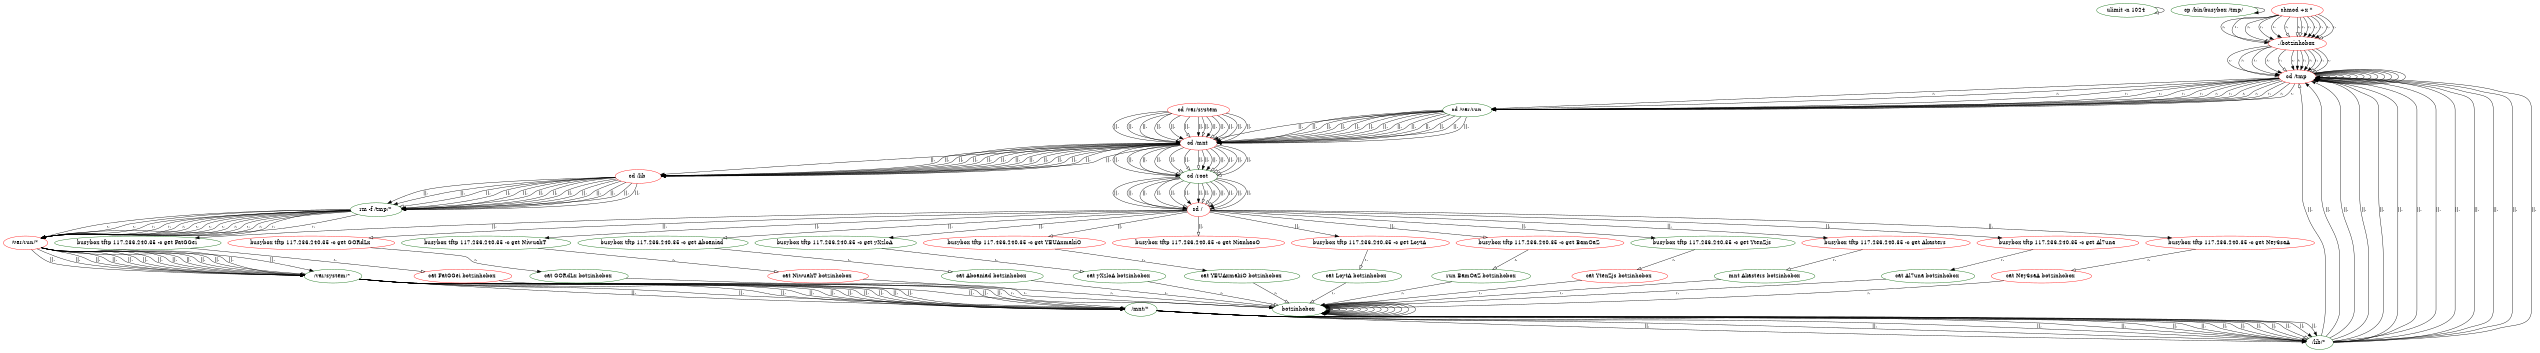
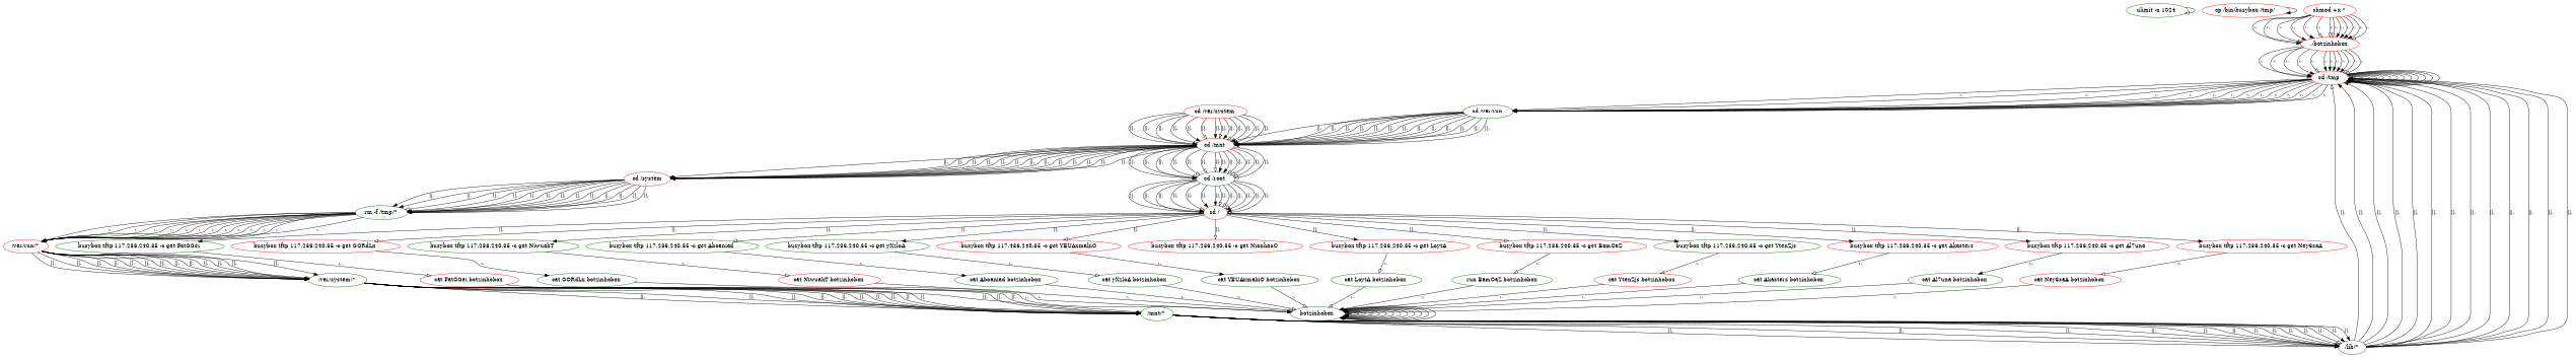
  digraph {
    node [color=darkgreen]
    edge [arrowhead=onormal]
    n1 [label="ulimit -n 1024 "]
-   n2 [label="cp /bin/busybox /tmp/ "]
+   n2 [color=red label="cp /bin/busybox /tmp/ "]
    n3 [color=red label="cd /tmp "]
    n4 [label="cd /var/run "]
    n5 [color=red label="cd /mnt "]
    n6 [color=red label="cd /var/system "]
-   n7 [color=red label="cd /lib "]
+   n7 [color=red label="cd /system"]
    n8 [label="cd /root "]
    n9 [label="rm -f /tmp/* "]
    n10 [color=red label="cd / "]
    n11 [color=red label="/var/run/* "]
    n12 [label="/var/system/* "]
    n13 [label="/mnt/* "]
    n14 [label="/lib/* "]
    n15 [label="busybox tftp 117.236.240.35 -c get FatGGei "]
    n16 [color=red label="busybox tftp 117.236.240.35 -c get GORdLx "]
    n17 [label="busybox tftp 117.236.240.35 -c get NiwuahT "]
    n18 [label="busybox tftp 117.236.240.35 -c get Aboaniad "]
    n19 [label="busybox tftp 117.236.240.35 -c get yXzloA "]
    n20 [color=red label="busybox tftp 117.436.240.35 -c get YEUAxmakiO"]
    n21 [color=red label="busybox tftp 117.236.240.35 -c get NianhaoO "]
    n22 [color=red label="busybox tftp 117.236.240.35 -c get LoytA "]
    n23 [color=red label="busybox tftp 117.236.240.35 -c get BamOaZ "]
    n24 [label="busybox tftp 117.236.240.35 -c get YtenZjs "]
    n25 [color=red label="busybox tftp 117.236.240.35 -c get Akasters "]
    n26 [color=red label="busybox tftp 117.236.240.35 -c get Al7una "]
    n27 [color=red label="busybox tftp 117.236.240.35 -c get Ney6saA "]
    n28 [color=red label="cat FatGGei botzinhobox "]
    n29 [label="cat GORdLx botzinhobox "]
    n30 [color=red label="cat NiwuahT botzinhobox "]
    n31 [label="cat Aboaniad botzinhobox "]
    n32 [label="cat yXzloA botzinhobox "]
    n33 [label="cat YEUAxmakiO botzinhobox "]
    n34 [label="cat LoytA botzinhobox "]
    n35 [label="run BamOaZ botzinhobox"]
    n36 [color=red label="cat YtenZjs botzinhobox "]
-   n37 [label="mnt Akasters botzinhobox"]
+   n37 [label="cat Akasters botzinhobox "]
    n38 [label="cat Al7una botzinhobox "]
    n39 [color=red label="cat Ney6saA botzinhobox "]
    n40 [label="botzinhobox "]
    n41 [color=red label="chmod +x * "]
    n42 [color=red label="./botzinhobox "]
    n1 -> n1
    n2 -> n2 [arrowhead=normal]
    n3 -> n3
    n3 -> n3
    n3 -> n3
    n3 -> n3
    n3 -> n3 [arrowhead=normal]
    n3 -> n3
    n3 -> n3
    n3 -> n3
    n3 -> n3 [arrowhead=normal]
    n3 -> n3 [arrowhead=normal]
    n3 -> n3
    n3 -> n3
    n3 -> n3
    n3 -> n4 [arrowhead=normal label=";,"]
    n3 -> n4 [label=";,"]
    n3 -> n4 [label=";,"]
    n3 -> n4 [label=";,"]
    n3 -> n4 [label=";,"]
    n3 -> n4 [arrowhead=normal label=";,"]
    n3 -> n4 [arrowhead=normal label=";,"]
    n3 -> n4 [arrowhead=normal label=";,"]
    n3 -> n4 [arrowhead=normal label=";,"]
    n3 -> n4 [label=";,"]
    n3 -> n4 [label=";,"]
    n3 -> n4 [label=";,"]
    n3 -> n4 [label=";,"]
    n4 -> n5 [arrowhead=normal label="||,"]
    n4 -> n5 [arrowhead=normal label="||,"]
    n4 -> n5 [arrowhead=normal label="||,"]
    n4 -> n5 [arrowhead=normal label="||,"]
    n4 -> n5 [label="||,"]
    n4 -> n5 [label="||,"]
    n4 -> n5 [arrowhead=normal label="||,"]
    n4 -> n5 [arrowhead=normal label="||,"]
    n4 -> n5 [label="||,"]
    n4 -> n5 [label="||,"]
    n4 -> n5 [label="||,"]
    n4 -> n5 [arrowhead=normal label="||,"]
    n4 -> n5 [arrowhead=normal label="||,"]
    n5 -> n7 [arrowhead=normal label="||,"]
    n5 -> n7 [arrowhead=normal label="||,"]
    n5 -> n7 [label="||,"]
    n5 -> n7 [label="||,"]
    n5 -> n7 [label="||,"]
    n5 -> n7 [label="||,"]
    n5 -> n7 [arrowhead=normal label="||,"]
    n5 -> n7 [label="||,"]
    n5 -> n7 [arrowhead=normal label="||,"]
    n5 -> n7 [label="||,"]
    n5 -> n7 [arrowhead=normal label="||,"]
    n5 -> n7 [label="||,"]
    n5 -> n7 [arrowhead=normal label="||,"]
    n5 -> n8 [label="||,"]
    n5 -> n8 [label="||,"]
    n5 -> n8 [arrowhead=normal label="||,"]
    n5 -> n8 [label="||,"]
    n5 -> n8 [label="||,"]
    n5 -> n8 [label="||,"]
    n5 -> n8 [label="||,"]
    n5 -> n8 [arrowhead=normal label="||,"]
    n5 -> n8 [arrowhead=normal label="||,"]
    n5 -> n8 [label="||,"]
    n5 -> n8 [label="||,"]
    n5 -> n8 [label="||,"]
    n5 -> n8 [label="||,"]
    n6 -> n5 [arrowhead=normal label="||,"]
    n6 -> n5 [arrowhead=normal label="||,"]
    n6 -> n5 [arrowhead=normal label="||,"]
    n6 -> n5 [label="||,"]
    n6 -> n5 [arrowhead=normal label="||,"]
    n6 -> n5 [label="||,"]
    n6 -> n5 [arrowhead=normal label="||,"]
    n6 -> n5 [label="||,"]
    n6 -> n5 [arrowhead=normal label="||,"]
    n6 -> n5 [label="||,"]
    n6 -> n5 [label="||,"]
    n6 -> n5 [arrowhead=normal label="||,"]
    n6 -> n5 [label="||,"]
    n7 -> n9 [arrowhead=normal label="||,"]
    n7 -> n9 [arrowhead=normal label="||,"]
    n7 -> n9 [label="||,"]
    n7 -> n9 [arrowhead=normal label="||,"]
    n7 -> n9 [arrowhead=normal label="||,"]
    n7 -> n9 [label="||,"]
    n7 -> n9 [arrowhead=normal label="||,"]
    n7 -> n9 [arrowhead=normal label="||,"]
    n7 -> n9 [label="||,"]
    n7 -> n9 [label="||,"]
    n7 -> n9 [arrowhead=normal label="||,"]
    n7 -> n9 [arrowhead=normal label="||,"]
    n7 -> n9 [arrowhead=normal label="||,"]
    n8 -> n10 [label="||,"]
    n8 -> n10 [arrowhead=normal label="||,"]
    n8 -> n10 [label="||,"]
    n8 -> n10 [arrowhead=normal label="||,"]
    n8 -> n10 [label="||,"]
    n8 -> n10 [arrowhead=normal label="||,"]
    n8 -> n10 [arrowhead=normal label="||,"]
    n8 -> n10 [label="||,"]
    n8 -> n10 [label="||,"]
    n8 -> n10 [label="||,"]
    n8 -> n10 [arrowhead=normal label="||,"]
    n8 -> n10 [arrowhead=normal label="||,"]
    n8 -> n10 [label="||,"]
    n9 -> n11 [label=";,"]
    n9 -> n11 [arrowhead=normal label=";,"]
    n9 -> n11 [label=";,"]
    n9 -> n11 [arrowhead=normal label=";,"]
    n9 -> n11 [label=";,"]
    n9 -> n11 [arrowhead=normal label=";,"]
    n9 -> n11 [arrowhead=normal label=";,"]
    n9 -> n11 [label=";,"]
    n9 -> n11 [arrowhead=normal label=";,"]
    n9 -> n11 [arrowhead=normal label=";,"]
    n9 -> n11 [arrowhead=normal label=";,"]
    n9 -> n11 [label=";,"]
    n9 -> n11 [label=";,"]
    n10 -> n15 [arrowhead=normal label="||,"]
    n10 -> n16 [label="||,"]
    n10 -> n17 [arrowhead=normal label="||,"]
    n10 -> n18 [label="||,"]
    n10 -> n19 [arrowhead=normal label="||,"]
    n10 -> n20 [label="||,"]
    n10 -> n21 [label="||,"]
    n10 -> n22 [arrowhead=normal label="||,"]
    n10 -> n23 [label="||,"]
    n10 -> n24 [arrowhead=normal label="||,"]
    n10 -> n25 [arrowhead=normal label="||,"]
    n10 -> n26 [arrowhead=normal label="||,"]
    n10 -> n27 [arrowhead=normal label="||,"]
    n11 -> n12 [label="||,"]
    n11 -> n12 [arrowhead=normal label="||,"]
    n11 -> n12 [arrowhead=normal label="||,"]
    n11 -> n12 [arrowhead=normal label="||,"]
    n11 -> n12 [label="||,"]
    n11 -> n12 [arrowhead=normal label="||,"]
    n11 -> n12 [label="||,"]
    n11 -> n12 [arrowhead=normal label="||,"]
    n11 -> n12 [label="||,"]
    n11 -> n12 [label="||,"]
    n11 -> n12 [label="||,"]
    n11 -> n12 [arrowhead=normal label="||,"]
    n11 -> n12 [arrowhead=normal label="||,"]
    n12 -> n13 [label="||,"]
    n12 -> n13 [arrowhead=normal label="||,"]
    n12 -> n13 [label="||,"]
    n12 -> n13 [arrowhead=normal label="||,"]
    n12 -> n13 [label="||,"]
    n12 -> n13 [label="||,"]
    n12 -> n13 [label="||,"]
    n12 -> n13 [label="||,"]
    n12 -> n13 [label="||,"]
    n12 -> n13 [label="||,"]
    n12 -> n13 [label="||,"]
    n12 -> n13 [arrowhead=normal label="||,"]
    n12 -> n13 [label="||,"]
    n13 -> n14 [arrowhead=normal label="||,"]
    n13 -> n14 [arrowhead=normal label="||,"]
    n13 -> n14 [arrowhead=normal label="||,"]
    n13 -> n14 [arrowhead=normal label="||,"]
    n13 -> n14 [label="||,"]
    n13 -> n14 [arrowhead=normal label="||,"]
    n13 -> n14 [label="||,"]
    n13 -> n14 [arrowhead=normal label="||,"]
    n13 -> n14 [label="||,"]
    n13 -> n14 [label="||,"]
    n13 -> n14 [label="||,"]
    n13 -> n14 [arrowhead=normal label="||,"]
    n13 -> n14 [arrowhead=normal label="||,"]
    n14 -> n3 [label="||,"]
    n14 -> n3 [arrowhead=normal label="||,"]
    n14 -> n3 [arrowhead=normal label="||,"]
    n14 -> n3 [arrowhead=normal label="||,"]
    n14 -> n3 [label="||,"]
    n14 -> n3 [arrowhead=normal label="||,"]
    n14 -> n3 [label="||,"]
    n14 -> n3 [arrowhead=normal label="||,"]
    n14 -> n3 [label="||,"]
    n14 -> n3 [label="||,"]
    n14 -> n3 [label="||,"]
    n14 -> n3 [arrowhead=normal label="||,"]
    n14 -> n3 [arrowhead=normal label="||,"]
    n15 -> n28 [label=";,"]
    n16 -> n29 [arrowhead=normal label=";,"]
    n17 -> n30 [label=";,"]
-   n18 -> n31 [label=";,"]
+   n18 -> n31 [arrowhead=normal label=";,"]
    n19 -> n32 [label=";,"]
    n20 -> n33 [arrowhead=normal label=";,"]
    n22 -> n34 [label=";,"]
    n23 -> n35 [label=";,"]
    n24 -> n36 [label=";,"]
    n25 -> n37 [label=";,"]
    n26 -> n38 [arrowhead=normal label=";,"]
    n27 -> n39 [label=";,"]
    n28 -> n40 [arrowhead=normal label=";,"]
    n29 -> n40 [arrowhead=normal label=";,"]
    n30 -> n40 [label=";,"]
    n31 -> n40 [label=";,"]
    n32 -> n40 [label=";,"]
    n33 -> n40 [label=";,"]
    n34 -> n40 [label=";,"]
    n35 -> n40 [arrowhead=normal label=";,"]
    n36 -> n40 [arrowhead=normal label=";,"]
    n37 -> n40 [arrowhead=normal label=";,"]
    n38 -> n40 [label=";,"]
    n39 -> n40 [label=";,"]
    n40 -> n40
    n40 -> n40
    n40 -> n40 [arrowhead=normal]
    n40 -> n40 [arrowhead=normal]
    n40 -> n40 [arrowhead=normal]
    n40 -> n40
    n40 -> n40 [arrowhead=normal]
    n40 -> n40 [arrowhead=normal]
    n40 -> n40 [arrowhead=normal]
    n40 -> n40 [arrowhead=normal]
    n40 -> n40
    n40 -> n40 [arrowhead=normal]
    n40 -> n40 [arrowhead=normal]
    n41 -> n42 [label=";,"]
    n41 -> n42 [arrowhead=normal label=";,"]
    n41 -> n42 [label=";,"]
    n41 -> n42 [arrowhead=normal label=";,"]
    n41 -> n42 [arrowhead=normal label=";,"]
    n41 -> n42 [label=";,"]
    n41 -> n42 [label=";,"]
    n41 -> n42 [label=";,"]
    n41 -> n42 [arrowhead=normal label=";,"]
    n41 -> n42 [arrowhead=normal label=";,"]
    n41 -> n42 [arrowhead=normal label=";,"]
    n41 -> n42 [arrowhead=normal label=";,"]
    n41 -> n42 [label=";,"]
    n42 -> n3 [arrowhead=normal label=";,"]
    n42 -> n3 [label=";,"]
    n42 -> n3 [arrowhead=normal label=";,"]
    n42 -> n3 [arrowhead=normal label=";,"]
    n42 -> n3 [label=";,"]
    n42 -> n3 [arrowhead=normal label=";,"]
    n42 -> n3 [arrowhead=normal label=";,"]
    n42 -> n3 [arrowhead=normal label=";,"]
    n42 -> n3 [arrowhead=normal label=";,"]
    n42 -> n3 [arrowhead=normal label=";,"]
    n42 -> n3 [label=";,"]
    n42 -> n3 [label=";,"]
  }
